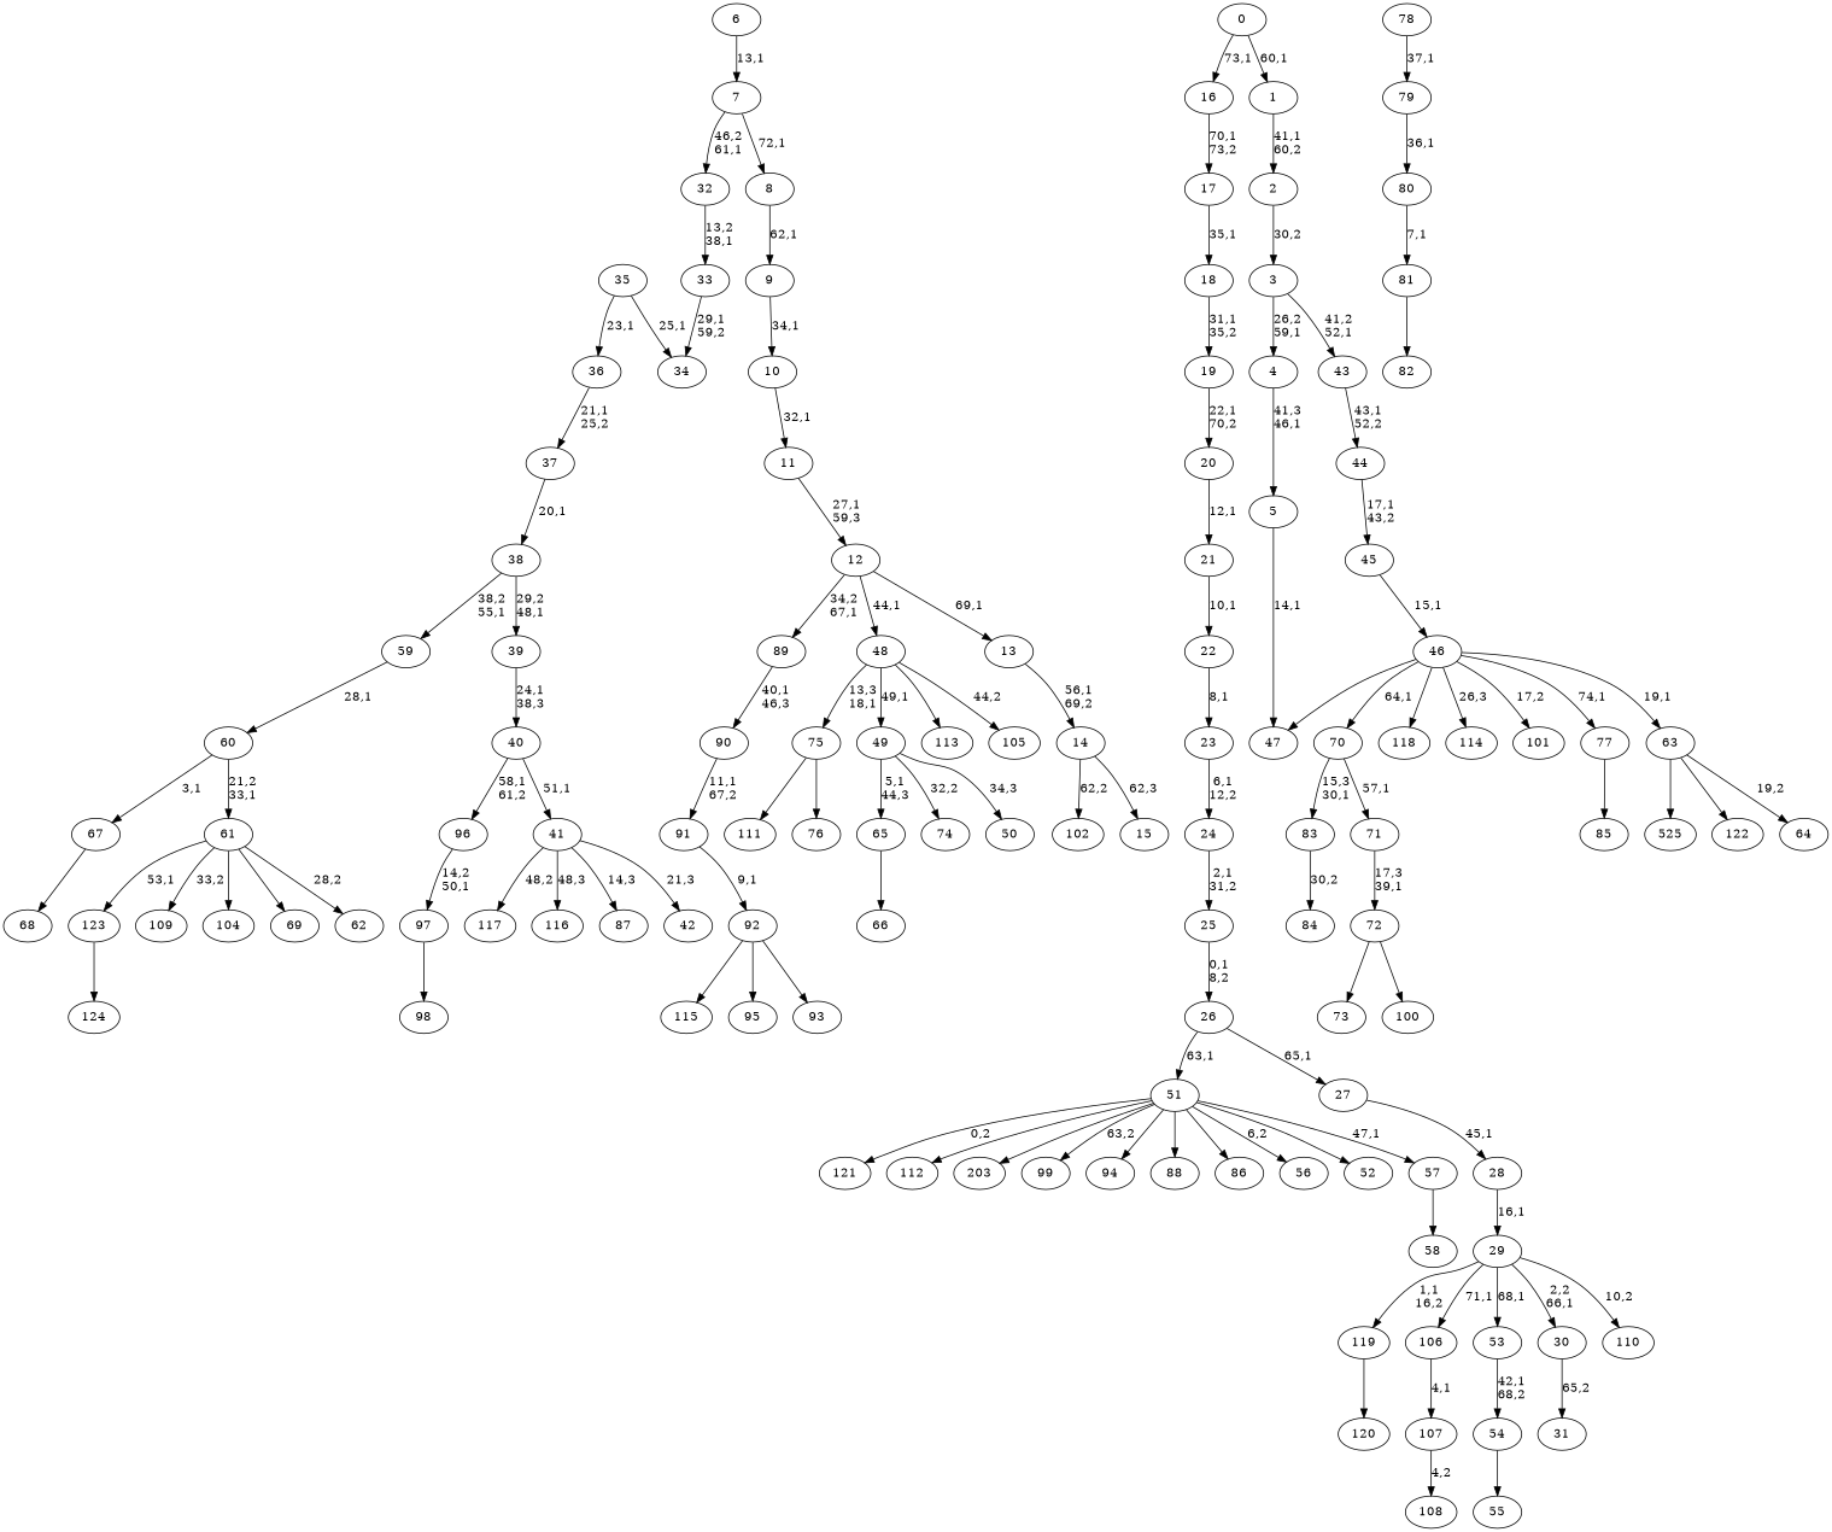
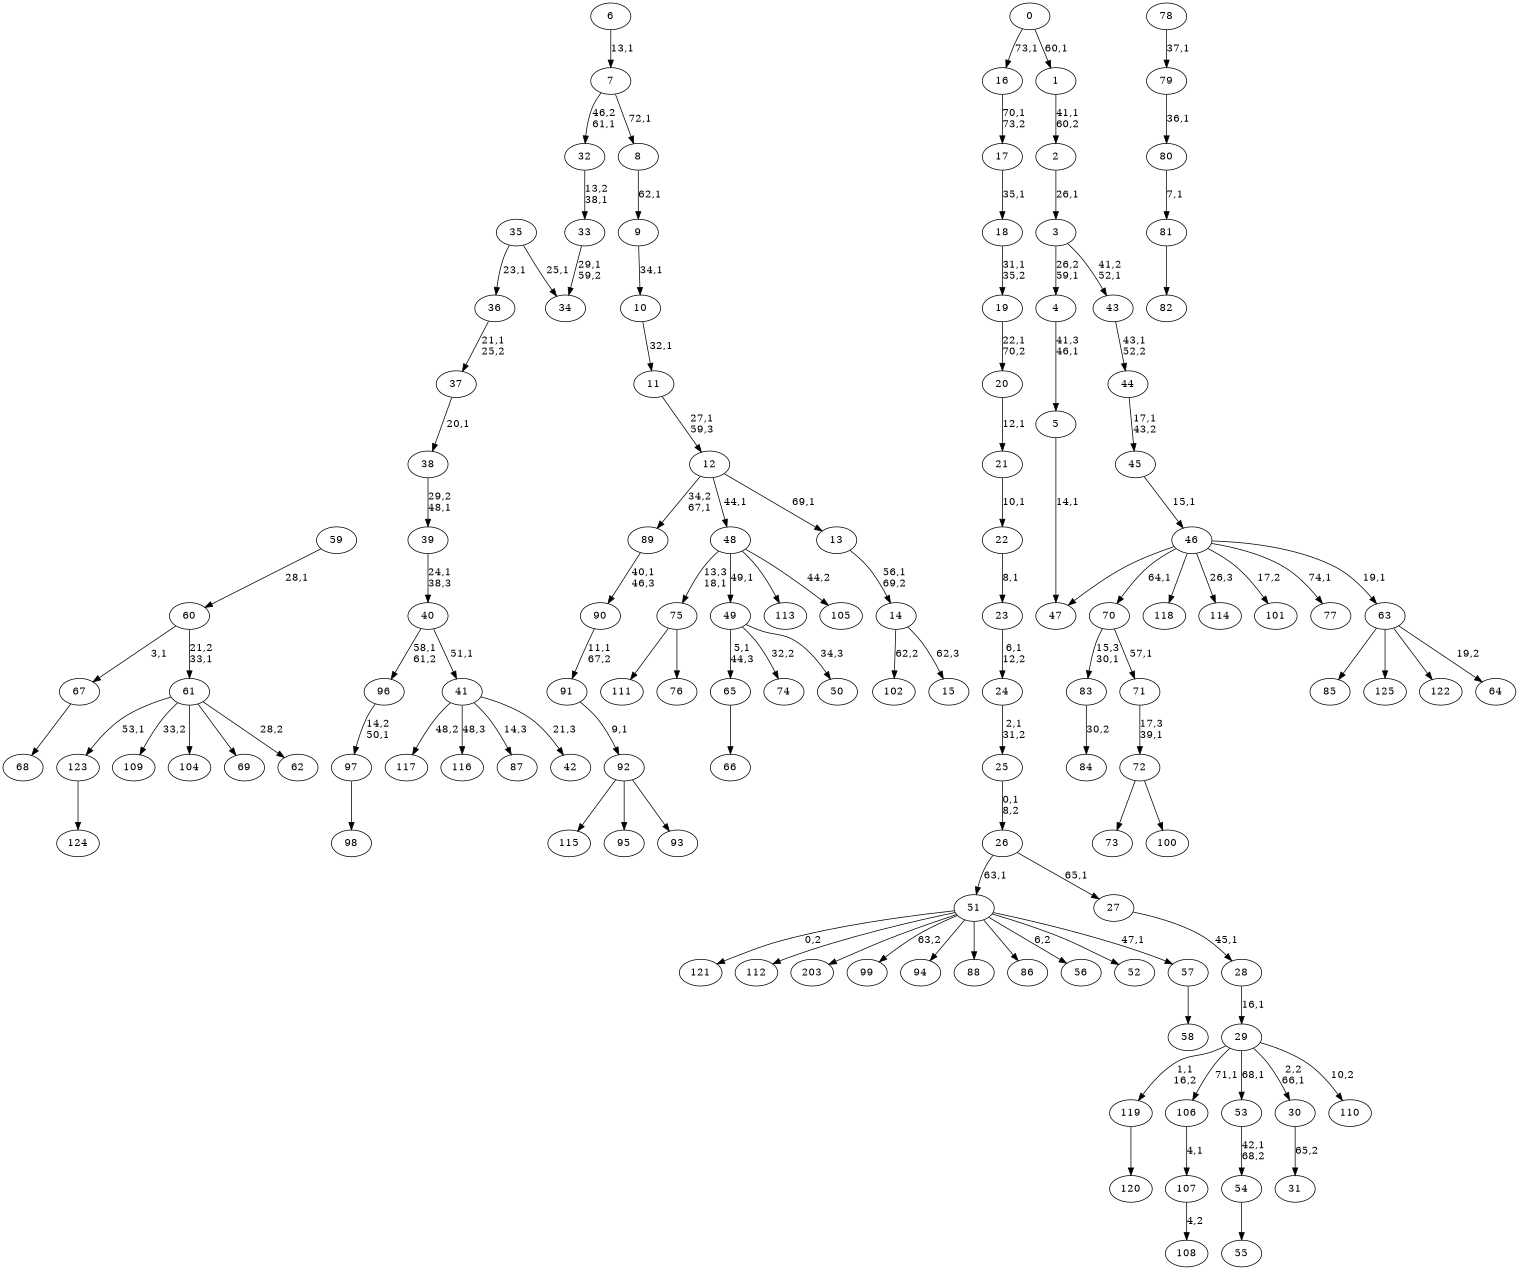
  digraph {
    123
    124
    119
    120
    107
    108
    106
    97
    98
    96
    92
    115
    95
    93
    91
    90
    89
    83
    84
    81
    82
    80
    79
    78
    75
    111
    76
    72
    100
    73
    71
    70
    67
    68
    65
    66
    63
-   125 [label=525]
+   125
    122
    85
    64
    61
    109
    104
    69
    62
    60
    59
    57
    58
    54
    55
    53
    51
    121
    112
    n57 [label=203]
    99
    94
    88
    86
    56
    52
    49
    74
    50
    48
    113
    105
    46
    77
    118
    114
    101
    47
    45
    44
    43
    41
    117
    116
    87
    42
    40
    39
    38
    37
    36
    35
    34
    33
    32
    30
    31
    29
    110
    28
    27
    26
    25
    24
    23
    22
    21
    20
    19
    18
    17
    16
    14
    102
    15
    13
    12
    11
    10
    9
    8
    7
    6
    5
    4
    3
    2
    1
    0
    123 -> 124
    119 -> 120
    107 -> 108 [label="4,2"]
    106 -> 107 [label="4,1"]
    97 -> 98
    96 -> 97 [label="14,2\n50,1"]
    92 -> 115
    92 -> 95
    92 -> 93
    91 -> 92 [label="9,1"]
    90 -> 91 [label="11,1\n67,2"]
    89 -> 90 [label="40,1\n46,3"]
    83 -> 84 [label="30,2"]
    81 -> 82
    80 -> 81 [label="7,1"]
    79 -> 80 [label="36,1"]
    78 -> 79 [label="37,1"]
    75 -> 111
    75 -> 76
    72 -> 100
    72 -> 73
    71 -> 72 [label="17,3\n39,1"]
    70 -> 83 [label="15,3\n30,1"]
    70 -> 71 [label="57,1"]
    67 -> 68
    65 -> 66
    63 -> 125
    63 -> 122
-   77 -> 85
+   63 -> 85
    63 -> 64 [label="19,2"]
    61 -> 123 [label="53,1"]
    61 -> 109 [label="33,2"]
    61 -> 104
    61 -> 69
    61 -> 62 [label="28,2"]
    60 -> 67 [label="3,1"]
    60 -> 61 [label="21,2\n33,1"]
    59 -> 60 [label="28,1"]
    57 -> 58
    54 -> 55
    53 -> 54 [label="42,1\n68,2"]
    51 -> 57 [label="47,1"]
    51 -> 121 [label="0,2"]
    51 -> 112
    51 -> n57
    51 -> 99 [label="63,2"]
    51 -> 94
    51 -> 88
    51 -> 86
    51 -> 56 [label="6,2"]
    51 -> 52
    49 -> 65 [label="5,1\n44,3"]
    49 -> 74 [label="32,2"]
    49 -> 50 [label="34,3"]
    48 -> 75 [label="13,3\n18,1"]
    48 -> 49 [label="49,1"]
    48 -> 113
    48 -> 105 [label="44,2"]
    46 -> 70 [label="64,1"]
    46 -> 63 [label="19,1"]
    46 -> 77 [label="74,1"]
    46 -> 118
    46 -> 114 [label="26,3"]
    46 -> 101 [label="17,2"]
    46 -> 47
    45 -> 46 [label="15,1"]
    44 -> 45 [label="17,1\n43,2"]
    43 -> 44 [label="43,1\n52,2"]
    41 -> 117 [label="48,2"]
    41 -> 116 [label="48,3"]
    41 -> 87 [label="14,3"]
    41 -> 42 [label="21,3"]
    40 -> 96 [label="58,1\n61,2"]
    40 -> 41 [label="51,1"]
    39 -> 40 [label="24,1\n38,3"]
-   38 -> 59 [label="38,2\n55,1"]
    38 -> 39 [label="29,2\n48,1"]
    37 -> 38 [label="20,1"]
    36 -> 37 [label="21,1\n25,2"]
    35 -> 36 [label="23,1"]
    35 -> 34 [label="25,1"]
    33 -> 34 [label="29,1\n59,2"]
    32 -> 33 [label="13,2\n38,1"]
    30 -> 31 [label="65,2"]
    29 -> 119 [label="1,1\n16,2"]
    29 -> 106 [label="71,1"]
    29 -> 53 [label="68,1"]
    29 -> 30 [label="2,2\n66,1"]
    29 -> 110 [label="10,2"]
    28 -> 29 [label="16,1"]
    27 -> 28 [label="45,1"]
    26 -> 51 [label="63,1"]
    26 -> 27 [label="65,1"]
    25 -> 26 [label="0,1\n8,2"]
    24 -> 25 [label="2,1\n31,2"]
    23 -> 24 [label="6,1\n12,2"]
    22 -> 23 [label="8,1"]
    21 -> 22 [label="10,1"]
    20 -> 21 [label="12,1"]
    19 -> 20 [label="22,1\n70,2"]
    18 -> 19 [label="31,1\n35,2"]
    17 -> 18 [label="35,1"]
    16 -> 17 [label="70,1\n73,2"]
    14 -> 102 [label="62,2"]
    14 -> 15 [label="62,3"]
    13 -> 14 [label="56,1\n69,2"]
    12 -> 89 [label="34,2\n67,1"]
    12 -> 48 [label="44,1"]
    12 -> 13 [label="69,1"]
    11 -> 12 [label="27,1\n59,3"]
    10 -> 11 [label="32,1"]
    9 -> 10 [label="34,1"]
    8 -> 9 [label="62,1"]
    7 -> 32 [label="46,2\n61,1"]
    7 -> 8 [label="72,1"]
    6 -> 7 [label="13,1"]
    5 -> 47 [label="14,1"]
    4 -> 5 [label="41,3\n46,1"]
    3 -> 43 [label="41,2\n52,1"]
    3 -> 4 [label="26,2\n59,1"]
-   2 -> 3 [label="30,2"]
+   2 -> 3 [label="26,1"]
    1 -> 2 [label="41,1\n60,2"]
    0 -> 16 [label="73,1"]
    0 -> 1 [label="60,1"]
  }
